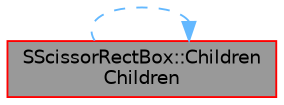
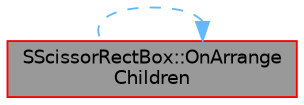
  digraph {
    rankdir=RL
-   n1 [color=red fillcolor=grey60 fontcolor=black fontname=Helvetica fontsize=10 height=0.2 label="SScissorRectBox::Children\lChildren" shape=box style=filled width=0.4]
+   n1 [color=red fillcolor=grey60 fontcolor=black fontname=Helvetica fontsize=10 height=0.2 label="SScissorRectBox::OnArrange\lChildren" shape=box style=filled width=0.4]
    n1 -> n1 [color=steelblue1 dir=back fontname=Helvetica fontsize=10 labelfontname=Helvetica labelfontsize=10 style=dashed]
  }
